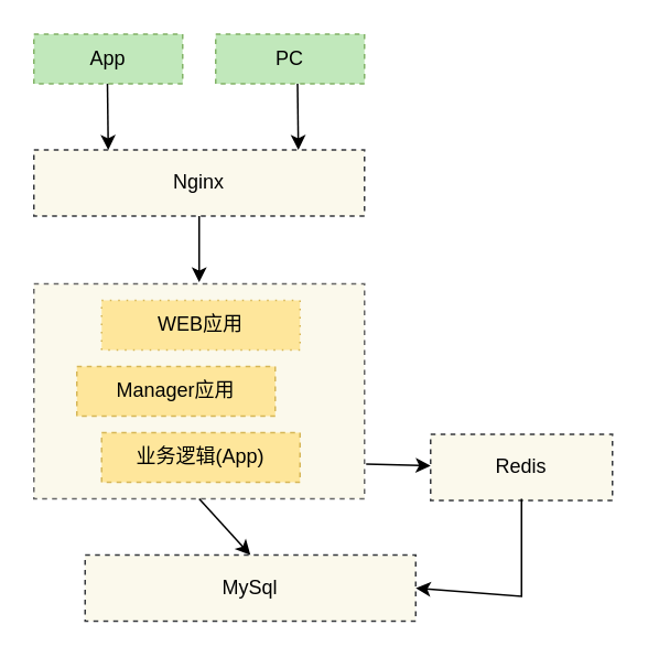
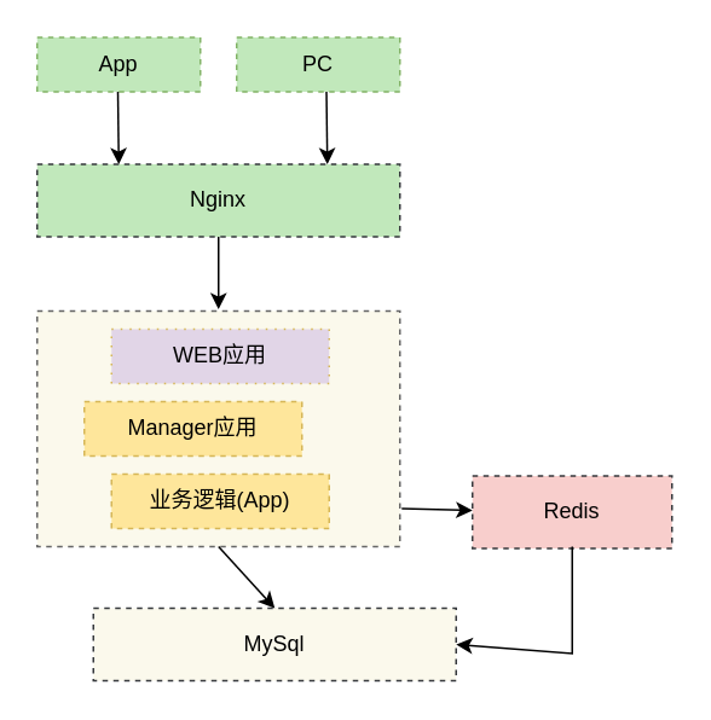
  <mxCell id="0" />
  <mxCell id="1" parent="0" />
  <mxCell id="2" value="App" style="rounded=0;whiteSpace=wrap;html=1;fillColor=#C1E8BB;strokeColor=#82b366;dashed=1;" parent="1" vertex="1"><mxGeometry x="20" y="20" width="90" height="30" as="geometry" /></mxCell>
  <mxCell id="3" value="PC" style="rounded=0;whiteSpace=wrap;html=1;fillColor=#C1E8BB;strokeColor=#82b366;dashed=1;" parent="1" vertex="1"><mxGeometry x="130" y="20" width="90" height="30" as="geometry" /></mxCell>
  <mxCell id="4" value="" style="rounded=0;whiteSpace=wrap;html=1;dashed=1;fillColor=#FBF9EC;fontColor=#FBF9EC;strokeColor=#666666;" parent="1" vertex="1"><mxGeometry x="20" y="171" width="200" height="130" as="geometry" /></mxCell>
- <mxCell id="5" value="WEB应用" style="rounded=0;whiteSpace=wrap;html=1;fillColor=#FEE69B;strokeColor=#d6b656;dashed=1;dashPattern=1 4;" parent="1" vertex="1"><mxGeometry x="61" y="181" width="120" height="30" as="geometry" /></mxCell>
+ <mxCell id="5" value="WEB应用" style="rounded=0;whiteSpace=wrap;html=1;fillColor=#e1d5e7;strokeColor=#d6b656;dashed=1;dashPattern=1 4;" parent="1" vertex="1"><mxGeometry x="61" y="181" width="120" height="30" as="geometry" /></mxCell>
  <mxCell id="6" value="Manager应用" style="rounded=0;whiteSpace=wrap;html=1;fillColor=#FEE69B;strokeColor=#d6b656;dashed=1;" parent="1" vertex="1"><mxGeometry x="46" y="221" width="120" height="30" as="geometry" /></mxCell>
  <mxCell id="7" value="业务逻辑(App)" style="rounded=0;whiteSpace=wrap;html=1;fillColor=#FEE69B;strokeColor=#d6b656;dashed=1;" parent="1" vertex="1"><mxGeometry x="61" y="261" width="120" height="30" as="geometry" /></mxCell>
  <mxCell id="8" value="" style="endArrow=classic;html=1;rounded=0;" parent="1" edge="1"><mxGeometry width="50" height="50" relative="1" as="geometry"><mxPoint x="64.5" y="50" as="sourcePoint" /><mxPoint x="65" y="90" as="targetPoint" /></mxGeometry></mxCell>
  <mxCell id="9" value="" style="endArrow=classic;html=1;rounded=0;" parent="1" edge="1"><mxGeometry width="50" height="50" relative="1" as="geometry"><mxPoint x="179.5" y="50" as="sourcePoint" /><mxPoint x="180" y="90" as="targetPoint" /></mxGeometry></mxCell>
- <mxCell id="10" value="Nginx" style="rounded=0;whiteSpace=wrap;html=1;fillColor=#FBF9EC;strokeColor=#36393d;dashed=1;" parent="1" vertex="1"><mxGeometry x="20" y="90" width="200" height="40" as="geometry" /></mxCell>
+ <mxCell id="10" value="Nginx" style="rounded=0;whiteSpace=wrap;html=1;fillColor=#c1e8bb;strokeColor=#36393d;dashed=1;" parent="1" vertex="1"><mxGeometry x="20" y="90" width="200" height="40" as="geometry" /></mxCell>
  <mxCell id="11" value="" style="endArrow=classic;html=1;rounded=0;" parent="1" edge="1"><mxGeometry width="50" height="50" relative="1" as="geometry"><mxPoint x="120" y="130" as="sourcePoint" /><mxPoint x="120" y="170" as="targetPoint" /></mxGeometry></mxCell>
- <mxCell id="12" value="Redis" style="rounded=0;whiteSpace=wrap;html=1;fillColor=#FBF9EC;strokeColor=#36393d;dashed=1;" parent="1" vertex="1"><mxGeometry x="260" y="262" width="110" height="40" as="geometry" /></mxCell>
+ <mxCell id="12" value="Redis" style="rounded=0;whiteSpace=wrap;html=1;fillColor=#f8cecc;strokeColor=#36393d;dashed=1;" parent="1" vertex="1"><mxGeometry x="260" y="262" width="110" height="40" as="geometry" /></mxCell>
  <mxCell id="13" value="MySql" style="rounded=0;whiteSpace=wrap;html=1;fillColor=#FBF9EC;strokeColor=#36393d;dashed=1;" parent="1" vertex="1"><mxGeometry x="51" y="335" width="200" height="40" as="geometry" /></mxCell>
  <mxCell id="14" value="" style="endArrow=classic;html=1;rounded=0;entryX=0;entryY=0.5;entryDx=0;entryDy=0;" parent="1" edge="1"><mxGeometry width="50" height="50" relative="1" as="geometry"><mxPoint x="221" y="280" as="sourcePoint" /><mxPoint x="260" y="281" as="targetPoint" /></mxGeometry></mxCell>
  <mxCell id="15" value="" style="endArrow=classic;html=1;rounded=0;entryX=0.5;entryY=0;entryDx=0;entryDy=0;" parent="1" target="13" edge="1"><mxGeometry width="50" height="50" relative="1" as="geometry"><mxPoint x="120" y="301" as="sourcePoint" /><mxPoint x="170" y="251" as="targetPoint" /></mxGeometry></mxCell>
  <mxCell id="16" value="" style="endArrow=classic;html=1;rounded=0;exitX=0.5;exitY=1;exitDx=0;exitDy=0;entryX=1;entryY=0.5;entryDx=0;entryDy=0;" parent="1" target="13" edge="1"><mxGeometry width="50" height="50" relative="1" as="geometry"><mxPoint x="315" y="301" as="sourcePoint" /><mxPoint x="390" y="330" as="targetPoint" /><Array as="points"><mxPoint x="315" y="360" /></Array></mxGeometry></mxCell>
